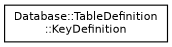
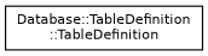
  digraph {
    rankdir=LR
    fontname="DejaVu Sans"
-   n1 [color=black fillcolor=white fontname="DejaVu Sans" fontsize=10 height=0.2 label="Database::TableDefinition\l::KeyDefinition" shape=record style=filled width=0.4]
+   n1 [color=black fillcolor=white fontname="DejaVu Sans" fontsize=10 height=0.2 label="Database::TableDefinition\l::TableDefinition" shape=record style=filled width=0.4]
  }
